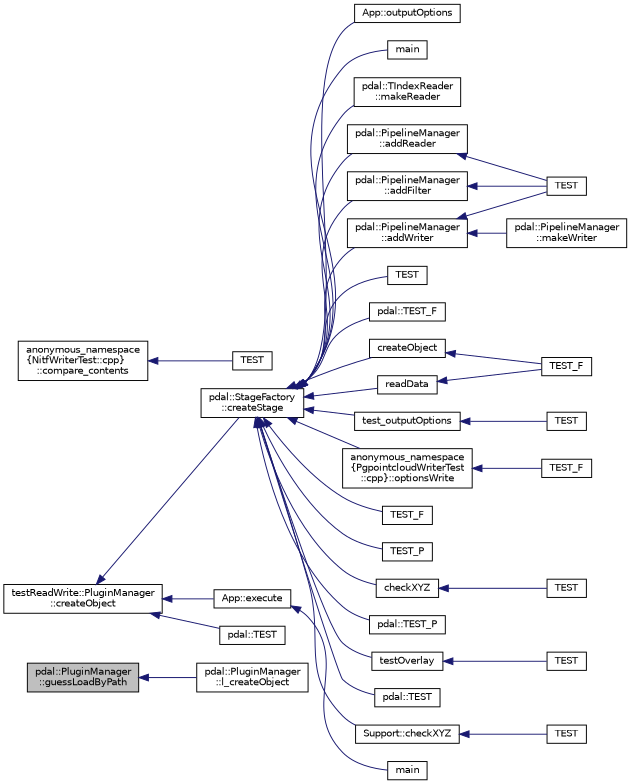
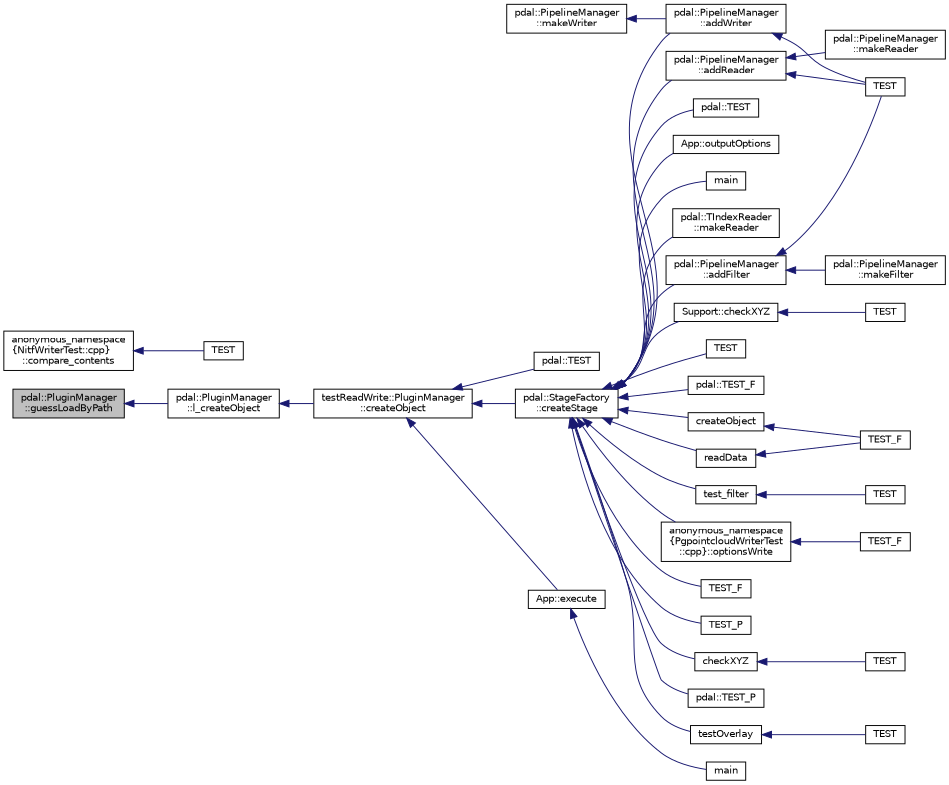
  digraph {
    rankdir=LR
    node [color=black fillcolor=white fontname=Helvetica fontsize=10 shape=record style=filled]
    edge [color=midnightblue dir=back fontname=Helvetica fontsize=10 labelfontname=Helvetica labelfontsize=10 style=solid]
    n1 [fillcolor=grey75 fontcolor=black height=0.2 label="pdal::PluginManager\l::guessLoadByPath" width=0.4]
    n2 [height=0.2 label="pdal::PluginManager\l::l_createObject" width=0.4]
    n3 [height=0.2 label="testReadWrite::PluginManager\l::createObject" width=0.4]
    n4 [height=0.2 label="pdal::StageFactory\l::createStage" width=0.4]
    n5 [height=0.2 label="App::execute" width=0.4]
    n6 [height=0.2 label="pdal::TEST" width=0.4]
    n7 [height=0.2 label="App::outputOptions" width=0.4]
    n8 [height=0.2 label=main width=0.4]
    n9 [height=0.2 label="pdal::TIndexReader\l::makeReader" width=0.4]
    n10 [height=0.2 label="pdal::PipelineManager\l::addReader" width=0.4]
    n11 [height=0.2 label="pdal::PipelineManager\l::addFilter" width=0.4]
    n12 [height=0.2 label="pdal::PipelineManager\l::addWriter" width=0.4]
    n13 [height=0.2 label=TEST width=0.4]
    n14 [height=0.2 label="pdal::TEST_F" width=0.4]
    n15 [height=0.2 label=createObject width=0.4]
    n16 [height=0.2 label=readData width=0.4]
-   n17 [height=0.2 label=test_outputOptions width=0.4]
+   n17 [height=0.2 label=test_filter width=0.4]
    n18 [height=0.2 label="anonymous_namespace\l\{PgpointcloudWriterTest\l::cpp\}::optionsWrite" width=0.4]
    n19 [height=0.2 label=TEST_F width=0.4]
    n20 [height=0.2 label=TEST_P width=0.4]
    n21 [height=0.2 label=checkXYZ width=0.4]
    n22 [height=0.2 label="pdal::TEST_P" width=0.4]
    n23 [height=0.2 label=testOverlay width=0.4]
    n24 [height=0.2 label="pdal::TEST" width=0.4]
    n25 [height=0.2 label="Support::checkXYZ" width=0.4]
    n26 [height=0.2 label=main width=0.4]
+   n27 [height=0.2 label="pdal::PipelineManager\l::makeReader" width=0.4]
    n28 [height=0.2 label=TEST width=0.4]
+   n29 [height=0.2 label="pdal::PipelineManager\l::makeFilter" width=0.4]
    n30 [height=0.2 label="pdal::PipelineManager\l::makeWriter" width=0.4]
    n31 [height=0.2 label="anonymous_namespace\l\{NitfWriterTest::cpp\}\l::compare_contents" width=0.4]
    n32 [height=0.2 label=TEST width=0.4]
    n33 [height=0.2 label=TEST_F width=0.4]
    n34 [height=0.2 label=TEST width=0.4]
    n35 [height=0.2 label=TEST_F width=0.4]
    n36 [height=0.2 label=TEST width=0.4]
    n37 [height=0.2 label=TEST width=0.4]
    n38 [height=0.2 label=TEST width=0.4]
    n1 -> n2
+   n2 -> n3
    n3 -> n4
    n3 -> n5
    n3 -> n6
    n4 -> n7
    n4 -> n8
    n4 -> n9
    n4 -> n10
    n4 -> n11
    n4 -> n12
    n4 -> n13
    n4 -> n14
    n4 -> n15
    n4 -> n16
    n4 -> n17
    n4 -> n18
    n4 -> n19
    n4 -> n20
    n4 -> n21
    n4 -> n22
    n4 -> n23
    n4 -> n24
    n4 -> n25
    n5 -> n26
+   n10 -> n27
    n10 -> n28
    n11 -> n28
+   n11 -> n29
    n12 -> n28
-   n12 -> n30
+   n30 -> n12
    n15 -> n33
    n16 -> n33
    n17 -> n34
    n18 -> n35
    n21 -> n36
    n23 -> n37
    n25 -> n38
    n31 -> n32
  }
